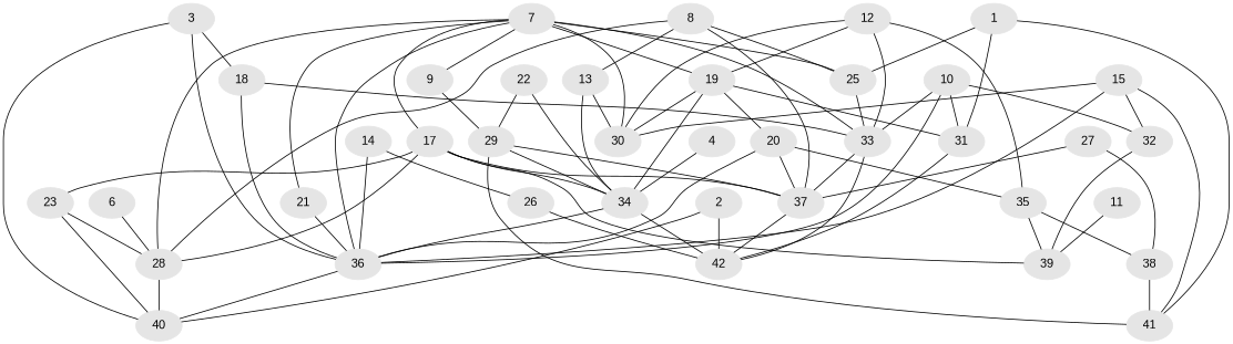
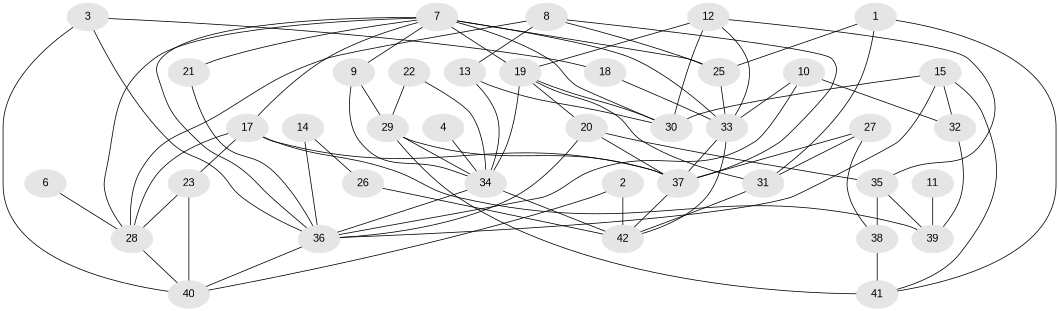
  graph {
    fontname="Liberation Sans"
    node [color=gray90 fontname="Liberation Sans" style=filled]
    edge [fontname="Liberation Sans" weight=1.0]
    1
    31
    41
    25
    42
    2
    40
    3
    18
    36
    33
    26
    4
    34
    6
    28
    7
    9
    17
    19
    21
    30
    29
    37
    39
    23
    20
    8
    13
    10
    32
    11
    12
    35
    38
    14
    15
    27
    22
    1 -- 31
    1 -- 41
    1 -- 25
    31 -- 42
    25 -- 33
    2 -- 42 [weight=2.0]
    2 -- 40
    3 -- 40
    3 -- 18
    3 -- 36
-   18 -- 36
    18 -- 33
    36 -- 40
    33 -- 42
    33 -- 37
    26 -- 42
    4 -- 34
    34 -- 42 [weight=2.0]
    34 -- 36
    6 -- 28
    28 -- 40
    7 -- 25
    7 -- 36
    7 -- 33 [weight=2.0]
    7 -- 28
    7 -- 9
    7 -- 17
    7 -- 19
    7 -- 21
    7 -- 30
    9 -- 29
-   17 -- 34
+   9 -- 34
    17 -- 28
    17 -- 37
    17 -- 39
    17 -- 23
    19 -- 31
    19 -- 34
    19 -- 30 [weight=2.0]
    19 -- 20
    21 -- 36
    29 -- 41
    29 -- 34
    29 -- 37
    37 -- 42
    23 -- 40
    23 -- 28
    20 -- 36
    20 -- 37
    20 -- 35
    8 -- 25
    8 -- 28
    8 -- 37
    8 -- 13
    13 -- 34
    13 -- 30 [weight=2.0]
    10 -- 36
    10 -- 33
    10 -- 32
    32 -- 39
    11 -- 39
    12 -- 33
    12 -- 19
    12 -- 30
    12 -- 35
    35 -- 39
    35 -- 38
    38 -- 41 [weight=2.0]
    14 -- 36
    14 -- 26
    15 -- 41
    15 -- 36
    15 -- 30
    15 -- 32
-   10 -- 31
+   27 -- 31
    27 -- 37 [weight=2.0]
    27 -- 38
    22 -- 34
    22 -- 29
  }
